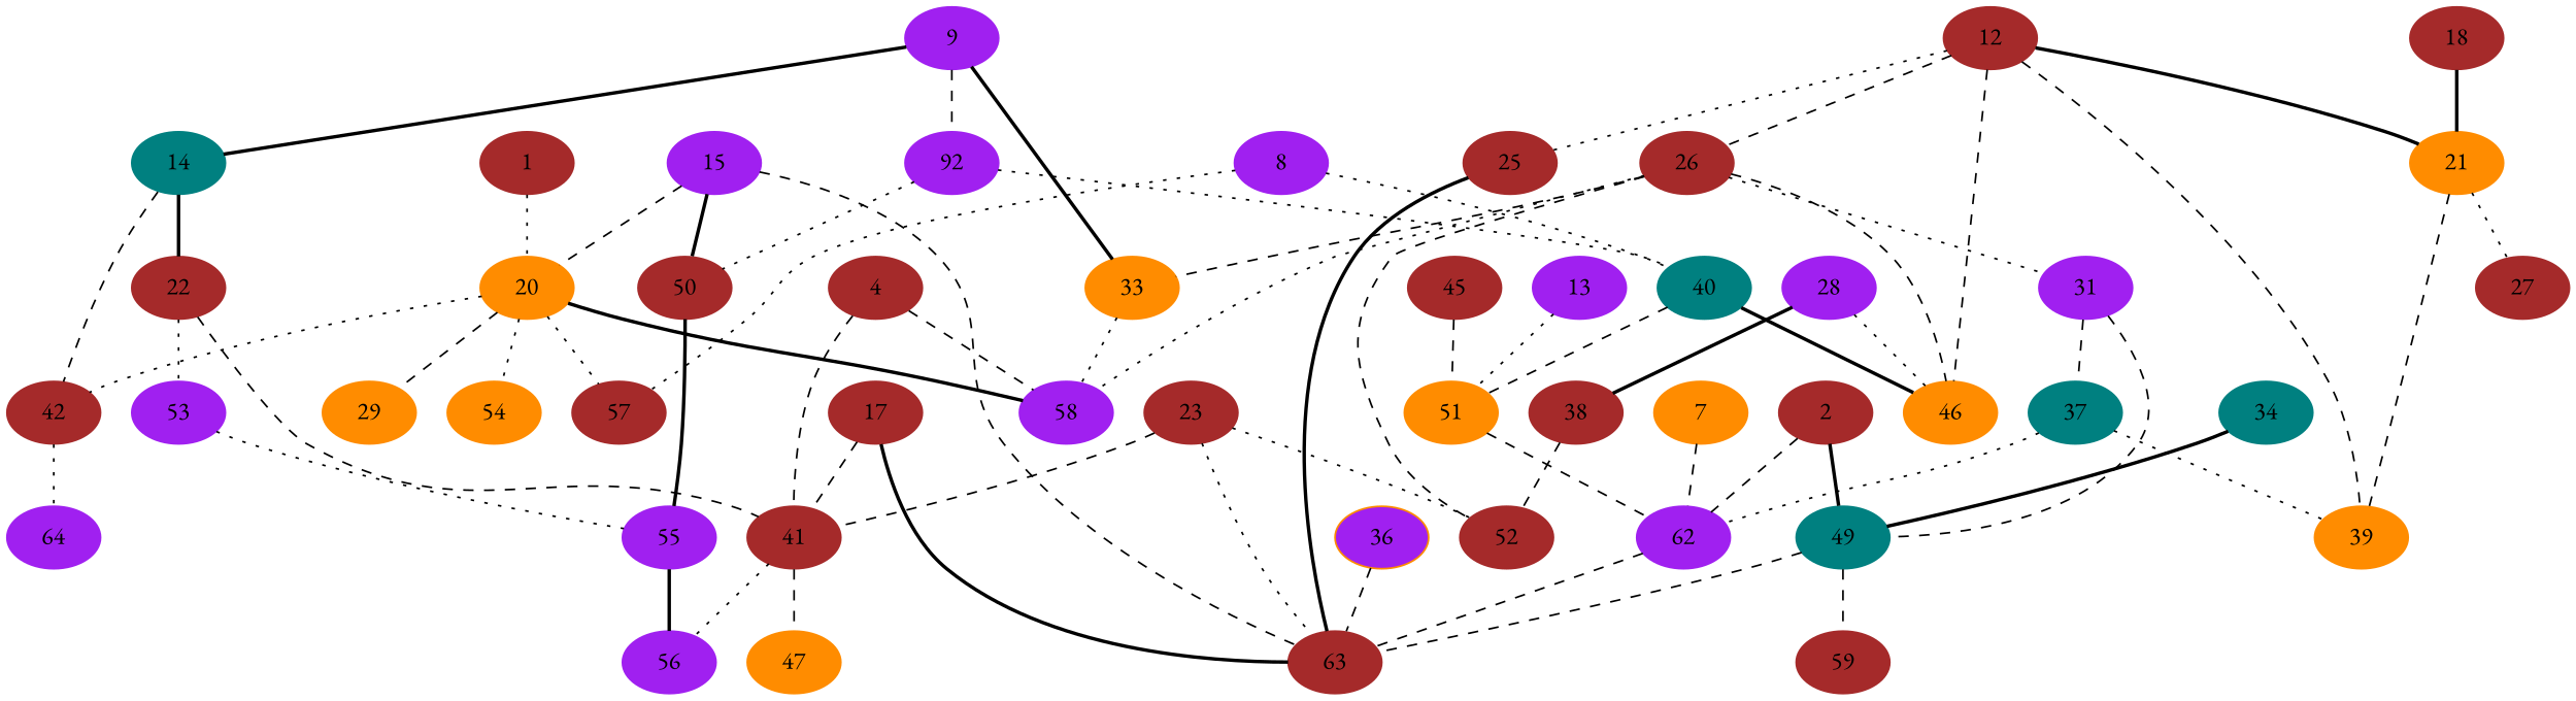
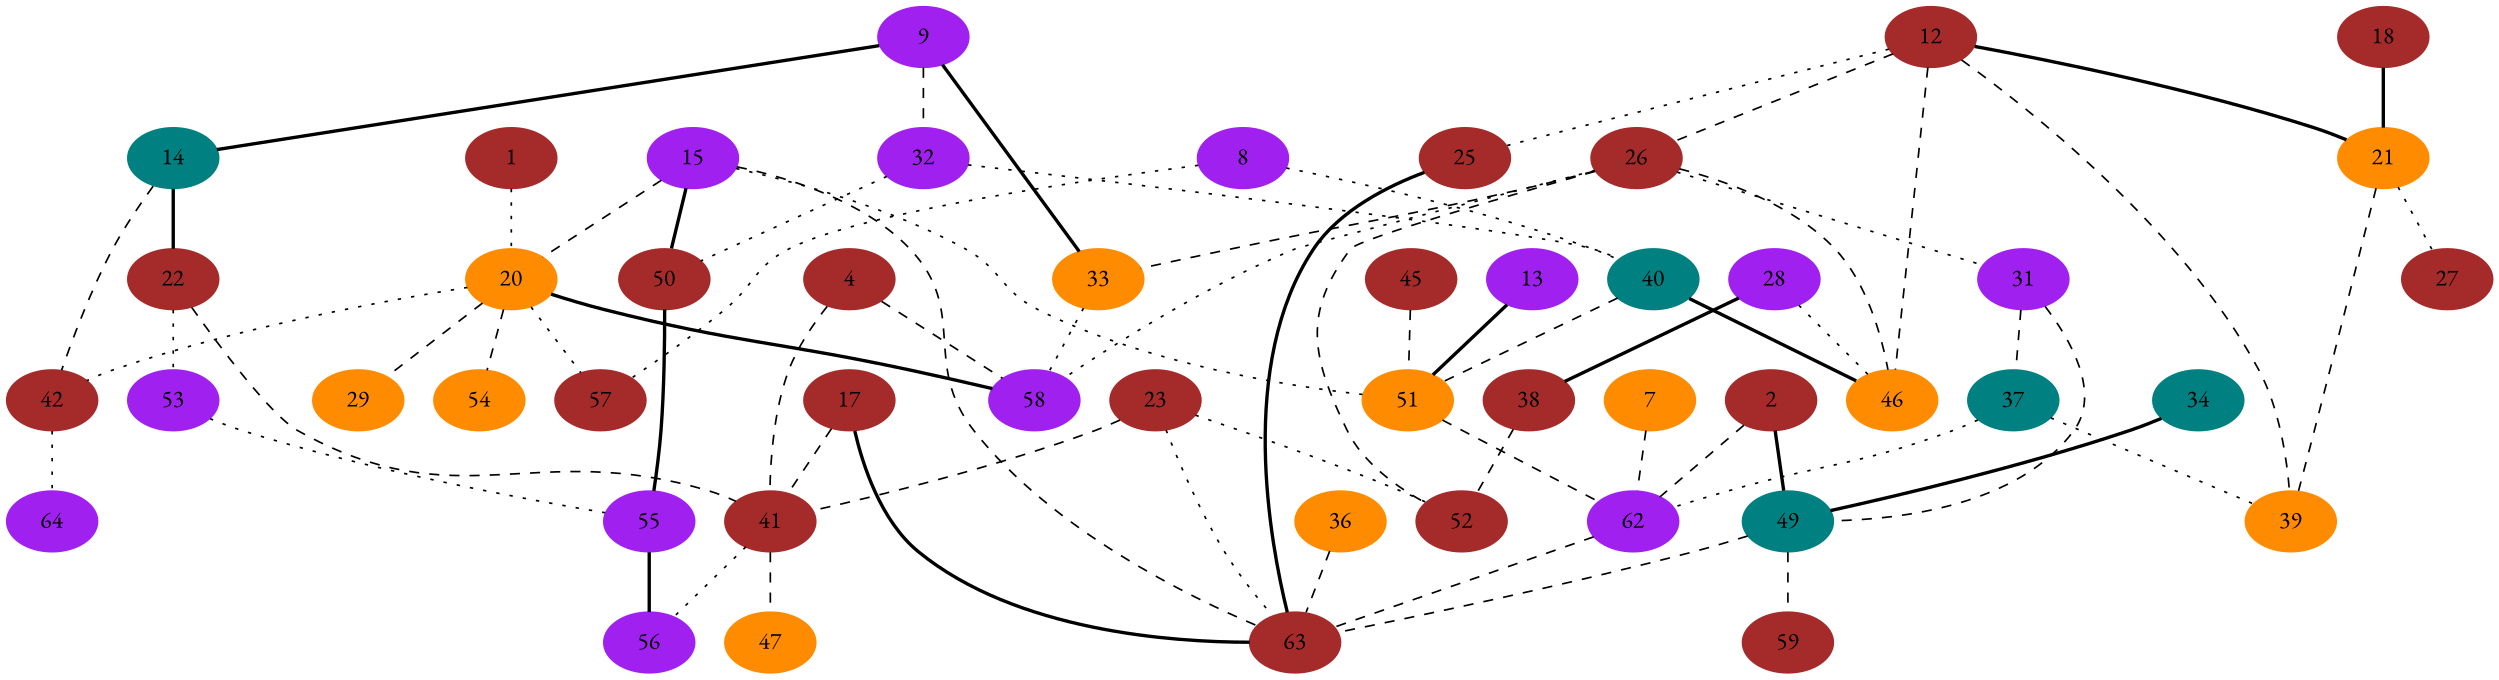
  graph {
    fontname="EB Garamond"
    node [color=brown fontname="EB Garamond" style=filled]
    edge [fontname="EB Garamond" style=dashed weight=1.0]
    20 [color=darkorange]
    1
    58 [color=purple]
    57
    42
    29 [color=darkorange]
    54 [color=darkorange]
    49 [color=teal]
    2
    62 [color=purple]
    63
    59
    47 [color=darkorange]
    4
    41
    56 [color=purple]
    7 [color=darkorange]
    8 [color=purple]
    40 [color=teal]
    46 [color=darkorange]
    51 [color=darkorange]
    9 [color=purple]
    14 [color=teal]
-   32 [color=purple label=92]
+   32 [color=purple]
    33 [color=darkorange]
    22
    50
    21 [color=darkorange]
    12
    25
    26
    39 [color=darkorange]
    27
    52
    31 [color=purple]
    53 [color=purple]
    64 [color=purple]
    15 [color=purple]
    55 [color=purple]
    17
    18
    23
    37 [color=teal]
    28 [color=purple]
    38
    34 [color=teal]
-   36 [color=darkorange fillcolor=purple]
+   36 [color=darkorange]
    n48 [color=purple label=13]
    45
    20 -- 58 [style=bold]
    20 -- 57 [style=dotted]
    20 -- 42 [style=dotted]
    20 -- 29
-   20 -- 54 [style=dotted]
+   20 -- 54
    1 -- 20 [style=dotted]
    42 -- 64 [style=dotted]
    49 -- 63
    49 -- 59
    2 -- 49 [style=bold]
    2 -- 62
    62 -- 63 [weight=2.0]
    4 -- 58
    4 -- 41
    41 -- 47
    41 -- 56 [style=dotted]
    7 -- 62
    8 -- 57 [style=dotted]
    8 -- 40 [style=dotted]
    40 -- 46 [style=bold]
    40 -- 51
    51 -- 62
    9 -- 14 [style=bold]
    9 -- 32
    9 -- 33 [style=bold]
    14 -- 42
    14 -- 22 [style=bold]
    32 -- 40 [style=dotted]
    32 -- 50 [style=dotted]
    33 -- 58 [style=dotted]
    22 -- 41
    22 -- 53 [style=dotted weight=2.0]
    50 -- 55 [style=bold]
    21 -- 39
    21 -- 27 [style=dotted]
    12 -- 46
    12 -- 21 [style=bold]
    12 -- 25 [style=dotted]
    12 -- 26
    12 -- 39
    25 -- 63 [style=bold]
    26 -- 58 [style=dotted]
    26 -- 46
    26 -- 33
    26 -- 52
    26 -- 31 [style=dotted]
    31 -- 49
    31 -- 37
    53 -- 55 [style=dotted]
    15 -- 20
    15 -- 63
+   15 -- 51 [style=dotted]
    15 -- 50 [style=bold]
    55 -- 56 [style=bold]
    17 -- 63 [style=bold]
    17 -- 41
    18 -- 21 [style=bold]
    23 -- 63 [style=dotted]
    23 -- 41
    23 -- 52 [style=dotted]
    37 -- 62 [style=dotted]
    37 -- 39 [style=dotted]
    28 -- 46 [style=dotted]
    28 -- 38 [style=bold]
    38 -- 52
    34 -- 49 [style=bold]
    36 -- 63
-   n48 -- 51 [style=dotted]
+   n48 -- 51 [style=bold]
    45 -- 51
  }
